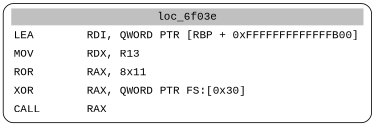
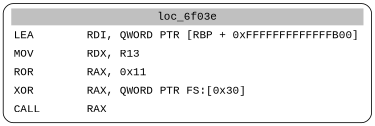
  digraph {
-   n1 [fontname="Courier New" label=<<table border="0" cellborder="0" cellpadding="3"><tr><td align="center" colspan="2" bgcolor="grey">loc_6f03e</td></tr><tr><td align="left">LEA        RDI, QWORD PTR [RBP + 0xFFFFFFFFFFFFFB00]</td></tr><tr><td align="left">MOV        RDX, R13</td></tr><tr><td align="left">ROR        RAX, 8x11</td></tr><tr><td align="left">XOR        RAX, QWORD PTR FS:[0x30]</td></tr><tr><td align="left">CALL       RAX</td></tr></table>> shape=Mrecord]
+   n1 [fontname="Courier New" label=<<table border="0" cellborder="0" cellpadding="3"><tr><td align="center" colspan="2" bgcolor="grey">loc_6f03e</td></tr><tr><td align="left">LEA        RDI, QWORD PTR [RBP + 0xFFFFFFFFFFFFFB00]</td></tr><tr><td align="left">MOV        RDX, R13</td></tr><tr><td align="left">ROR        RAX, 0x11</td></tr><tr><td align="left">XOR        RAX, QWORD PTR FS:[0x30]</td></tr><tr><td align="left">CALL       RAX</td></tr></table>> shape=Mrecord]
  }
